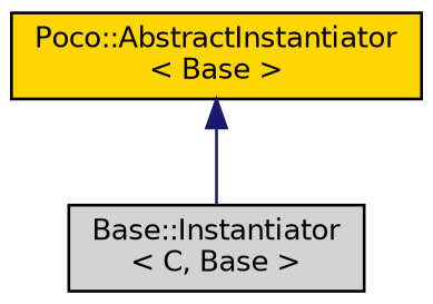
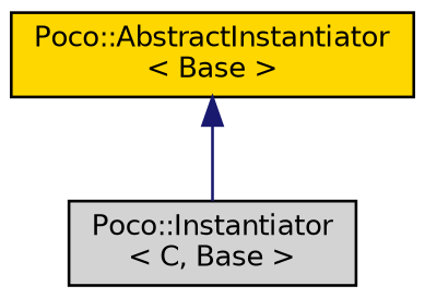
  digraph {
    node [color=black fontname=Helvetica fontsize=10 shape=record style=filled]
-   n1 [fillcolor=lightgrey fontcolor=black height=0.2 label="Base::Instantiator\l\< C, Base \>" width=0.4]
+   n1 [fillcolor=lightgrey fontcolor=black height=0.2 label="Poco::Instantiator\l\< C, Base \>" width=0.4]
    n2 [fillcolor=gold height=0.2 label="Poco::AbstractInstantiator\l\< Base \>" width=0.4]
    n2 -> n1 [color=midnightblue dir=back fontname=Helvetica fontsize=10 labelfontname=Helvetica labelfontsize=10 style=solid]
  }
